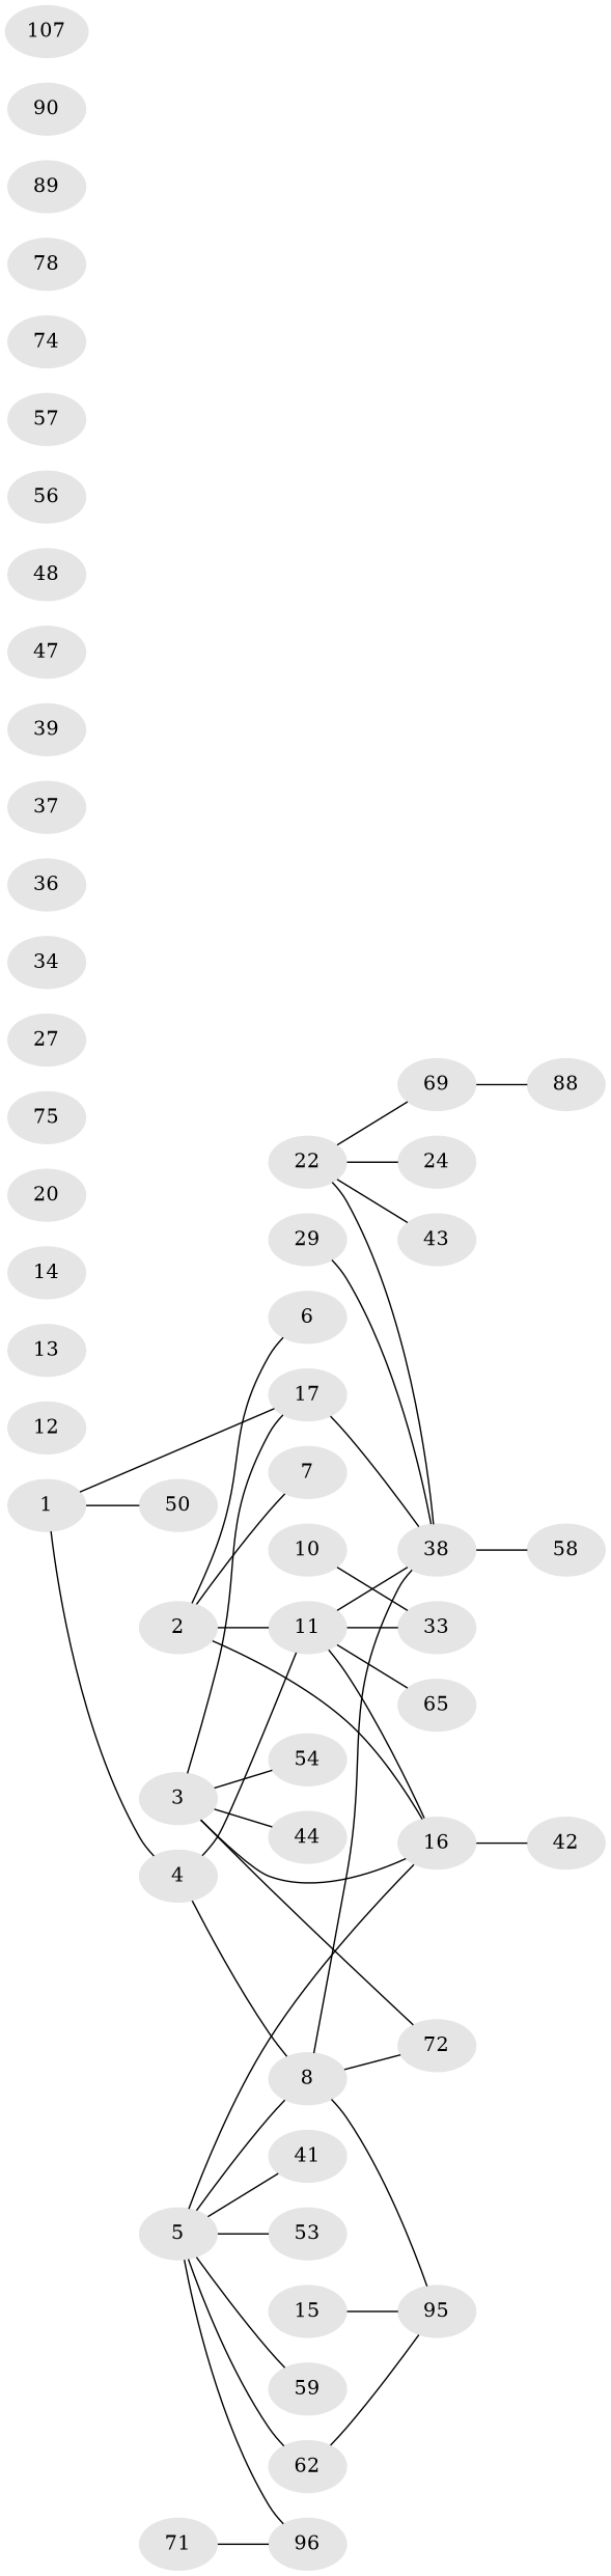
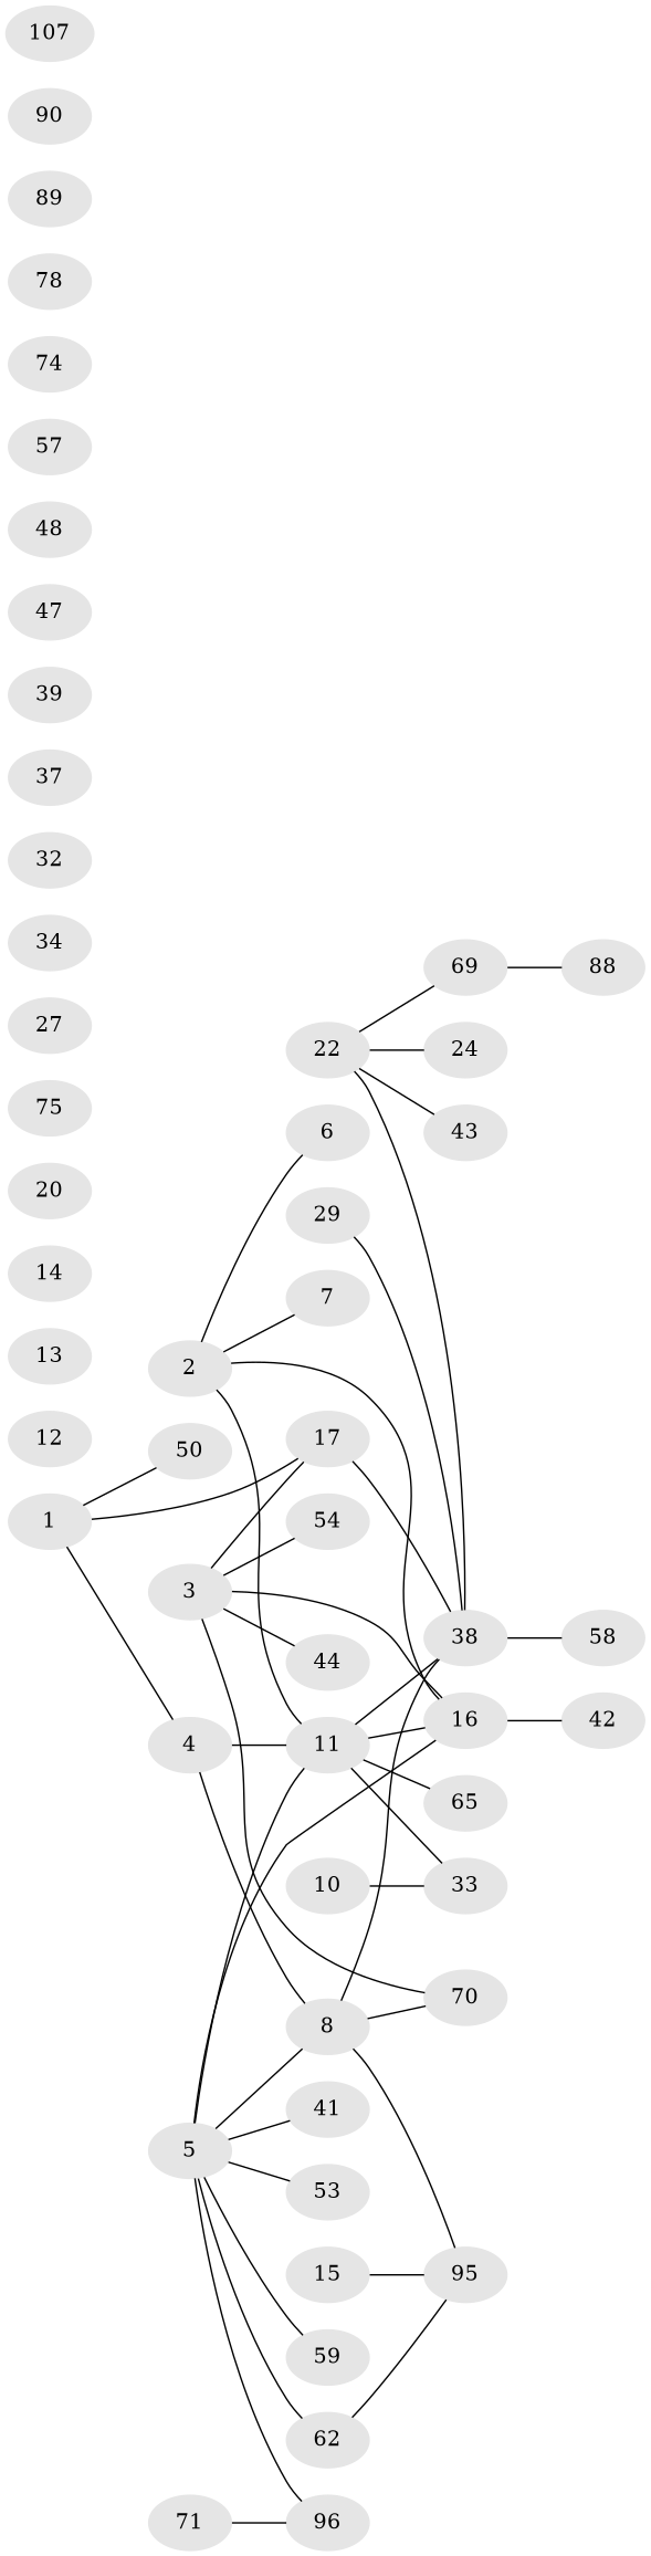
  graph {
    rankdir=LR
    node [color=gray90 style=filled]
    1 [super="+72"]
    4
    17 [super="+104+32"]
    50
    11 [super="+52+60"]
    8 [super="+30"]
    38 [super="+80+63+82"]
    2 [super="+51+28"]
    6
    7
    16 [super="+91"]
    33 [super="+64"]
    65
    42 [super="+98"]
    3 [super="+9+23+18"]
    44
    54
-   70 [super="+79" label=72]
+   70 [super="+79"]
    95 [super="+102"]
    5 [super="+73+45+19+66"]
    41 [super="+67"]
    53
    59 [super="+109"]
    62
    96 [super="+103"]
    58
    10
    12
    13
    14
    15
    20 [super="+31"]
    22 [super="+55+92"]
    24 [super="+77"]
    43 [super="+86"]
    69
    88 [super="+94"]
    n38 [label=75]
    27 [super="+100"]
    29
    34
-   36
+   36 [label=32]
    37 [super="+106+110"]
    39
    47
    48
-   56
    57
    71
    74
    78
    89
    90
    107
    1 -- 4
    1 -- 17
    1 -- 50
    4 -- 11
    4 -- 8
    17 -- 38
    11 -- 38 [weight=2]
    11 -- 16
    11 -- 33
    11 -- 65
    8 -- 38 [weight=3]
    8 -- 70
    8 -- 95
    38 -- 58
    2 -- 11 [weight=2]
    2 -- 6
    2 -- 7
    2 -- 16
    16 -- 42
    3 -- 17
    3 -- 16
    3 -- 44
    3 -- 54
    3 -- 70
+   5 -- 11
    5 -- 8
    5 -- 16
    5 -- 41
    5 -- 53
    5 -- 59
    5 -- 62
    5 -- 96
    62 -- 95
    10 -- 33
    15 -- 95
    22 -- 38
    22 -- 24
    22 -- 43
    22 -- 69
    69 -- 88
    29 -- 38
    71 -- 96
  }
